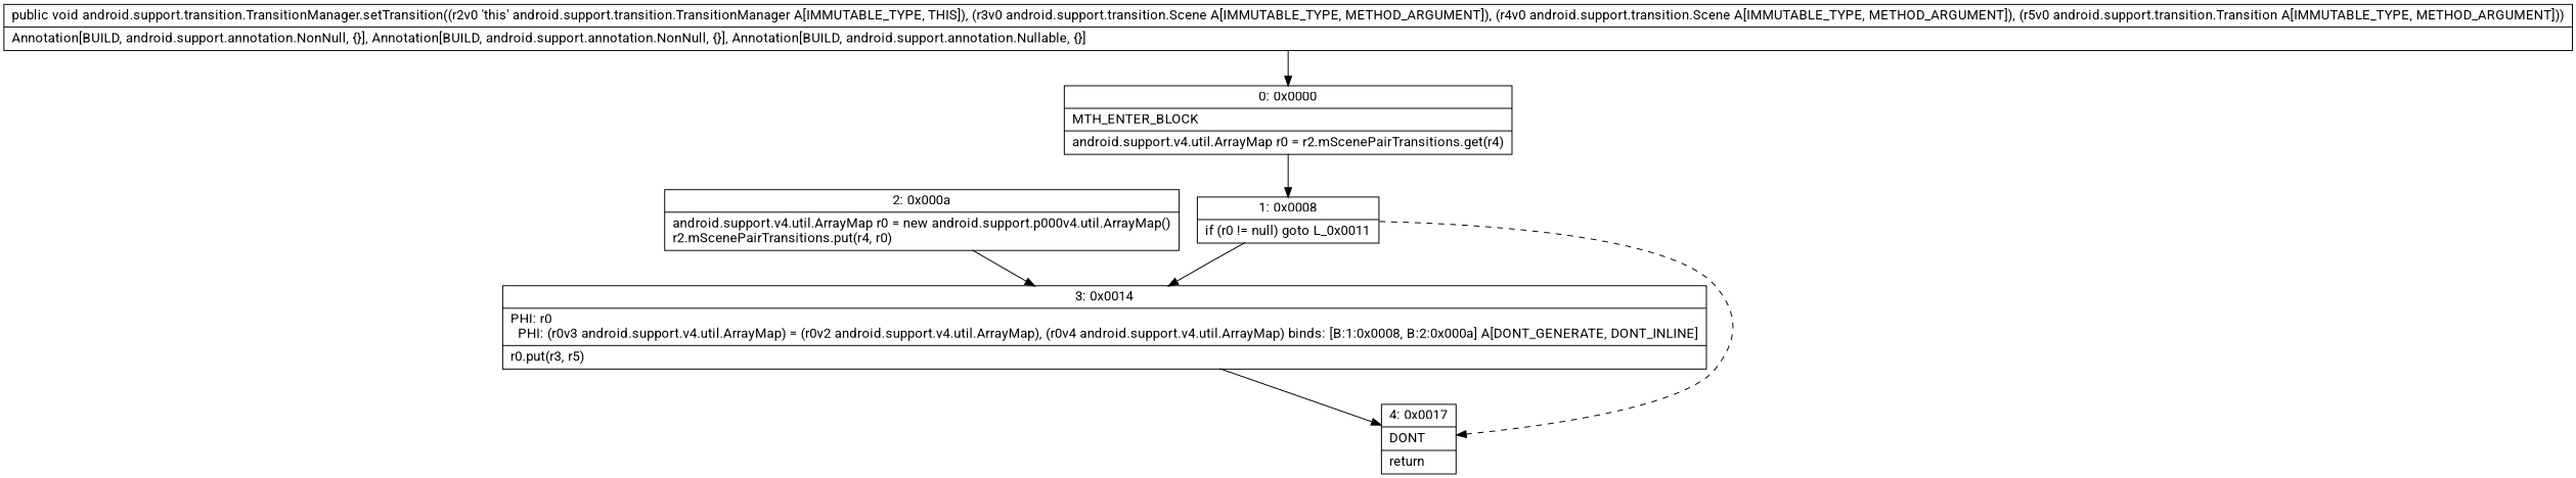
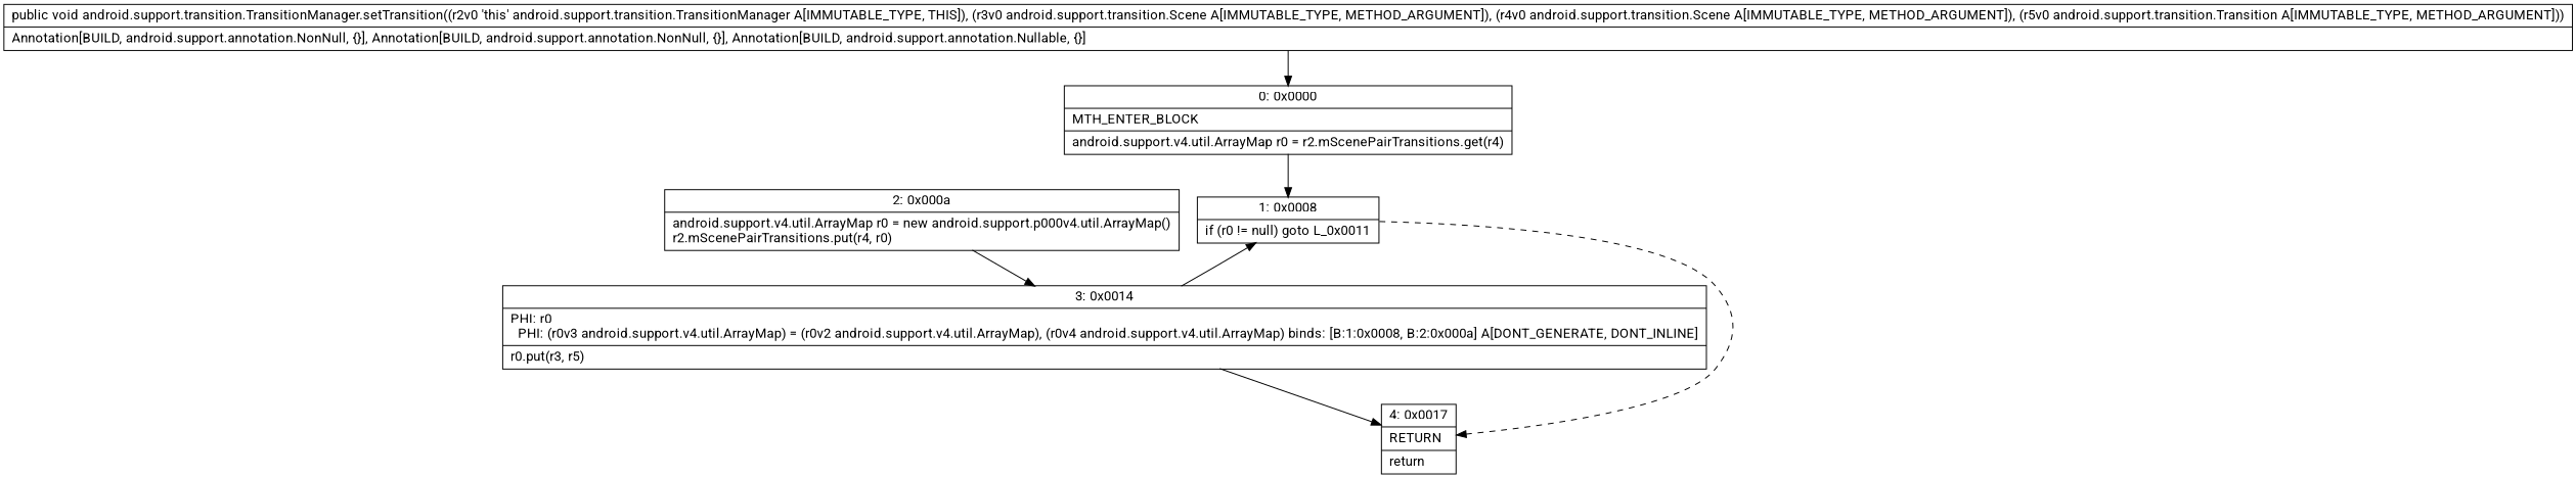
  digraph {
    fontname=Roboto
    node [fontname=Roboto shape=record]
    edge [fontname=Roboto]
    n1 [label="{0\:\ 0x0000|MTH_ENTER_BLOCK\l|android.support.v4.util.ArrayMap r0 = r2.mScenePairTransitions.get(r4)\l}"]
    n2 [label="{1\:\ 0x0008|if (r0 != null) goto L_0x0011\l}"]
    n3 [label="{3\:\ 0x0014|PHI: r0 \l  PHI: (r0v3 android.support.v4.util.ArrayMap) = (r0v2 android.support.v4.util.ArrayMap), (r0v4 android.support.v4.util.ArrayMap) binds: [B:1:0x0008, B:2:0x000a] A[DONT_GENERATE, DONT_INLINE]\l|r0.put(r3, r5)\l}"]
-   n4 [label="{4\:\ 0x0017|DONT\l|return\l}"]
+   n4 [label="{4\:\ 0x0017|RETURN\l|return\l}"]
    n5 [label="{2\:\ 0x000a|android.support.v4.util.ArrayMap r0 = new android.support.p000v4.util.ArrayMap()\lr2.mScenePairTransitions.put(r4, r0)\l}"]
    n6 [label="{public void android.support.transition.TransitionManager.setTransition((r2v0 'this' android.support.transition.TransitionManager A[IMMUTABLE_TYPE, THIS]), (r3v0 android.support.transition.Scene A[IMMUTABLE_TYPE, METHOD_ARGUMENT]), (r4v0 android.support.transition.Scene A[IMMUTABLE_TYPE, METHOD_ARGUMENT]), (r5v0 android.support.transition.Transition A[IMMUTABLE_TYPE, METHOD_ARGUMENT]))  | Annotation[BUILD, android.support.annotation.NonNull, \{\}], Annotation[BUILD, android.support.annotation.NonNull, \{\}], Annotation[BUILD, android.support.annotation.Nullable, \{\}]\l}"]
    n1 -> n2
-   n2 -> n3
+   n3 -> n2
    n2 -> n4 [style=dashed]
    n3 -> n4
    n5 -> n3
    n6 -> n1
  }
